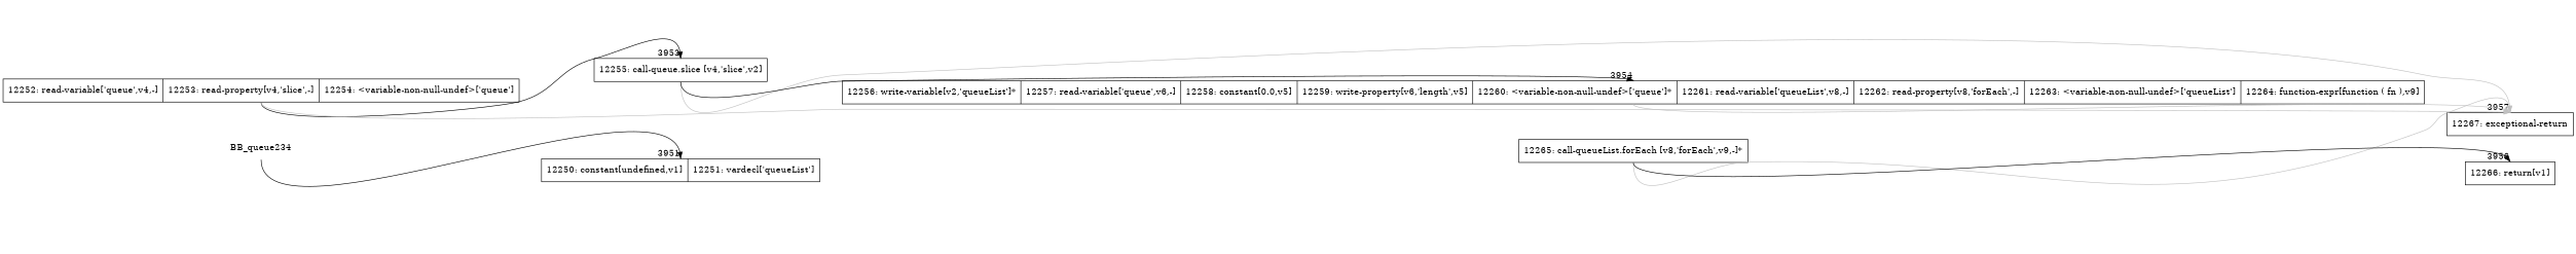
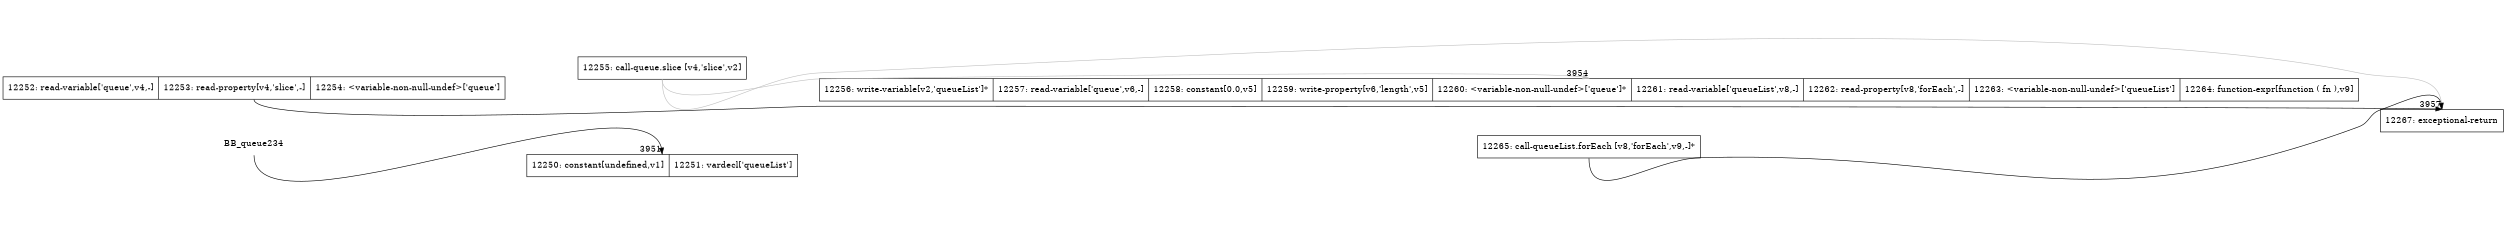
  digraph {
    rankdir=LR
    node [shape=record]
    edge [headport=n tailport=s]
    n1 [label=BB_queue234 shape=none]
    n2 [label="{12250: constant[undefined,v1]|12251: vardecl['queueList']}"]
    n3 [label="{12252: read-variable['queue',v4,-]|12253: read-property[v4,'slice',-]|12254: \<variable-non-null-undef\>['queue']}"]
    n4 [label="{12255: call-queue.slice [v4,'slice',v2]}"]
    n5 [label="{12267: exceptional-return}"]
    n6 [label="{12256: write-variable[v2,'queueList']*|12257: read-variable['queue',v6,-]|12258: constant[0.0,v5]|12259: write-property[v6,'length',v5]|12260: \<variable-non-null-undef\>['queue']*|12261: read-variable['queueList',v8,-]|12262: read-property[v8,'forEach',-]|12263: \<variable-non-null-undef\>['queueList']|12264: function-expr[function ( fn ),v9]}"]
    n7 [label="{12265: call-queueList.forEach [v8,'forEach',v9,-]*}"]
-   n8 [label="{12266: return[v1]}"]
    n1 -> n2 [headlabel="    3951"]
-   n3 -> n4 [headlabel="      3953"]
-   n3 -> n5 [color=gray headlabel="      3957"]
+   n3 -> n5 [color=black headlabel="      3957"]
    n4 -> n5 [color=gray]
-   n4 -> n6 [headlabel="      3954"]
-   n6 -> n5 [color=gray]
-   n7 -> n5 [color=gray]
-   n7 -> n8 [headlabel="      3956"]
+   n4 -> n6 [headlabel="      3954" color=gray]
+   n7 -> n5 [color=black]
  }
